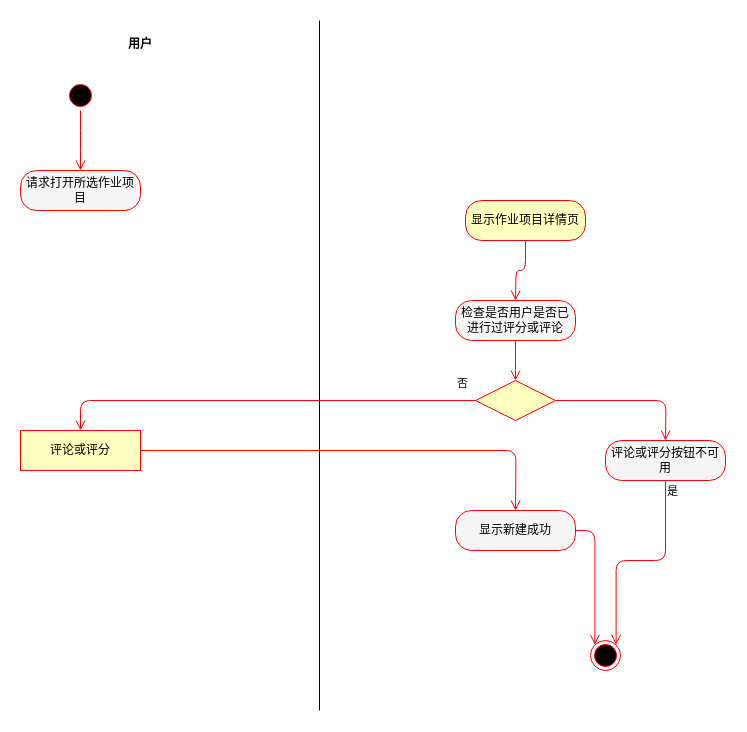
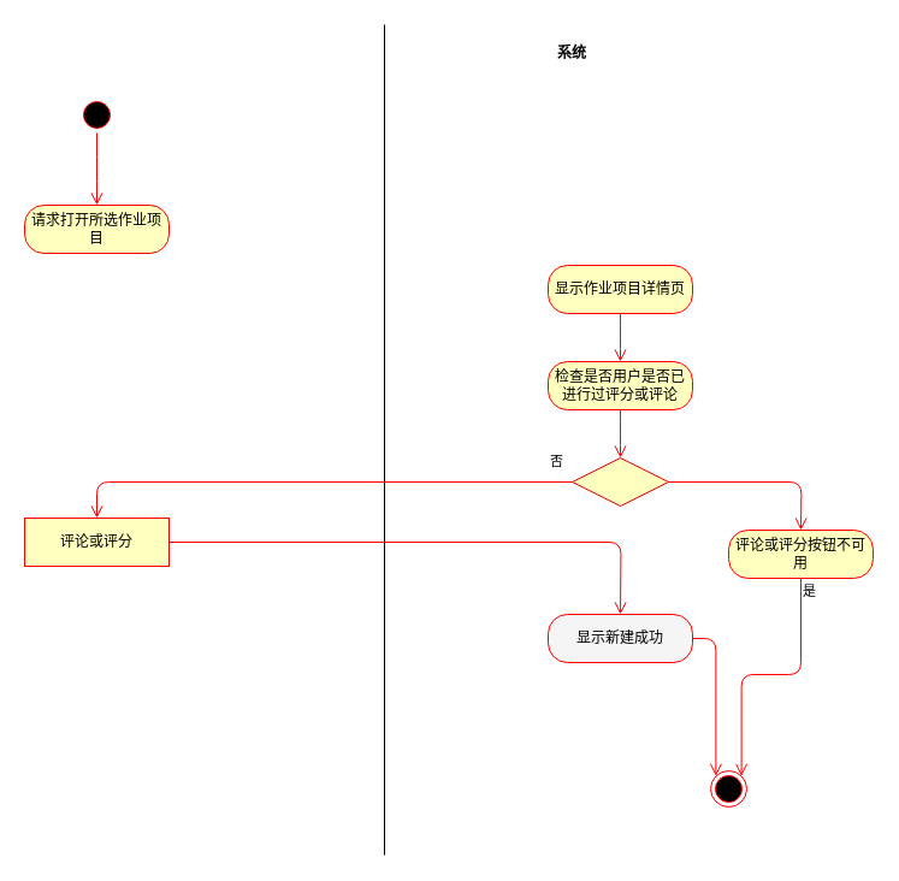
  <mxCell id="0" />
  <mxCell id="1" parent="0" />
  <mxCell id="2" value="" parent="1" style="ellipse;html=1;shape=startState;fillColor=#000000;strokeColor=#ff0000;" vertex="1"><mxGeometry as="geometry" x="65" width="30" height="30" y="80" /></mxCell>
  <mxCell id="3" value="" parent="1" style="edgeStyle=orthogonalEdgeStyle;html=1;verticalAlign=bottom;endArrow=open;endSize=8;strokeColor=#ff0000;" edge="1" source="2"><mxGeometry as="geometry" relative="1"><mxPoint as="targetPoint" x="80" y="170" /></mxGeometry></mxCell>
- <mxCell id="4" value="请求打开所选作业项目" parent="1" style="rounded=1;whiteSpace=wrap;html=1;arcSize=40;fontColor=#000000;fillColor=#f5f5f5;strokeColor=#ff0000;" vertex="1"><mxGeometry as="geometry" x="20" width="120" height="40" y="170" /></mxCell>
- <mxCell id="5" value="显示作业项目详情页" parent="1" style="rounded=1;whiteSpace=wrap;html=1;arcSize=40;fontColor=#000000;fillColor=#ffffc0;strokeColor=#ff0000;" vertex="1"><mxGeometry x="465" y="200" as="geometry" width="120" height="40" /></mxCell>
+ <mxCell id="4" value="请求打开所选作业项目" parent="1" style="rounded=1;whiteSpace=wrap;html=1;arcSize=40;fontColor=#000000;fillColor=#ffffc0;strokeColor=#ff0000;" vertex="1"><mxGeometry as="geometry" x="20" width="120" height="40" y="170" /></mxCell>
+ <mxCell id="5" value="显示作业项目详情页" parent="1" style="rounded=1;whiteSpace=wrap;html=1;arcSize=40;fontColor=#000000;fillColor=#ffffc0;strokeColor=#ff0000;" vertex="1"><mxGeometry as="geometry" x="455" width="120" height="40" y="220" /></mxCell>
  <mxCell id="6" value="" parent="1" style="edgeStyle=orthogonalEdgeStyle;html=1;verticalAlign=bottom;endArrow=open;endSize=8;strokeColor=#ff0000;" edge="1" source="5"><mxGeometry as="geometry" relative="1"><mxPoint as="targetPoint" x="515" y="300" /></mxGeometry></mxCell>
  <mxCell id="7" value="" parent="1" style="edgeStyle=orthogonalEdgeStyle;html=1;verticalAlign=bottom;endArrow=open;endSize=8;strokeColor=#ff0000;" edge="1" source="12"><mxGeometry as="geometry" relative="1"><mxPoint as="targetPoint" x="515" y="510" /></mxGeometry></mxCell>
- <mxCell id="8" value="检查是否用户是否已进行过评分或评论" parent="1" style="rounded=1;whiteSpace=wrap;html=1;arcSize=40;fontColor=#000000;fillColor=#f5f5f5;strokeColor=#ff0000;" vertex="1"><mxGeometry as="geometry" x="455" width="120" height="40" y="300" /></mxCell>
+ <mxCell id="8" value="检查是否用户是否已进行过评分或评论" parent="1" style="rounded=1;whiteSpace=wrap;html=1;arcSize=40;fontColor=#000000;fillColor=#ffffc0;strokeColor=#ff0000;" vertex="1"><mxGeometry as="geometry" x="455" width="120" height="40" y="300" /></mxCell>
  <mxCell id="9" value="" parent="1" style="edgeStyle=orthogonalEdgeStyle;html=1;verticalAlign=bottom;endArrow=open;endSize=8;strokeColor=#ff0000;" edge="1" source="8"><mxGeometry as="geometry" relative="1"><mxPoint as="targetPoint" x="515" y="380" /></mxGeometry></mxCell>
  <mxCell id="10" value="" parent="1" style="rhombus;whiteSpace=wrap;html=1;fillColor=#ffffc0;strokeColor=#ff0000;" vertex="1"><mxGeometry as="geometry" x="475" width="80" height="40" y="380" /></mxCell>
  <mxCell id="11" value="是" parent="1" style="edgeStyle=orthogonalEdgeStyle;html=1;align=left;verticalAlign=bottom;endArrow=open;endSize=8;strokeColor=#ff0000;" edge="1" source="10"><mxGeometry as="geometry" x="0.467" y="-110" relative="1"><mxPoint as="targetPoint" x="665" y="440" /><mxPoint as="offset" y="-10" /></mxGeometry></mxCell>
  <mxCell id="12" value="评论或评分" parent="1" style="whiteSpace=wrap;html=1;arcSize=40;fontColor=#000000;fillColor=#ffffc0;strokeColor=#ff0000;rounded=0;" vertex="1"><mxGeometry as="geometry" x="20" width="120" height="40" y="430" /></mxCell>
  <mxCell id="13" value="否" parent="1" style="edgeStyle=orthogonalEdgeStyle;html=1;align=left;verticalAlign=top;endArrow=open;endSize=8;strokeColor=#ff0000;" edge="1" source="10" target="12"><mxGeometry as="geometry" x="-0.906" y="-30" relative="1"><mxPoint as="targetPoint" x="115" y="430" /><mxPoint as="sourcePoint" x="475" y="400" /><mxPoint as="offset" /></mxGeometry></mxCell>
  <mxCell id="14" value="显示新建成功" parent="1" style="rounded=1;whiteSpace=wrap;html=1;arcSize=40;fontColor=#000000;fillColor=#f5f5f5;strokeColor=#ff0000;" vertex="1"><mxGeometry as="geometry" x="455" width="120" height="40" y="510" /></mxCell>
  <mxCell id="15" value="" parent="1" style="edgeStyle=orthogonalEdgeStyle;html=1;verticalAlign=bottom;endArrow=open;endSize=8;strokeColor=#ff0000;entryX=0;entryY=0;entryDx=0;entryDy=0;" edge="1" source="14" target="18"><mxGeometry as="geometry" relative="1"><mxPoint as="targetPoint" x="515" y="610" /></mxGeometry></mxCell>
- <mxCell id="16" value="评论或评分按钮不可用" parent="1" style="rounded=1;whiteSpace=wrap;html=1;arcSize=40;fontColor=#000000;fillColor=#f5f5f5;strokeColor=#ff0000;" vertex="1"><mxGeometry as="geometry" x="605" width="120" height="40" y="440" /></mxCell>
+ <mxCell id="16" value="评论或评分按钮不可用" parent="1" style="rounded=1;whiteSpace=wrap;html=1;arcSize=40;fontColor=#000000;fillColor=#ffffc0;strokeColor=#ff0000;" vertex="1"><mxGeometry as="geometry" x="605" width="120" height="40" y="440" /></mxCell>
  <mxCell id="17" value="" parent="1" style="edgeStyle=orthogonalEdgeStyle;html=1;verticalAlign=bottom;endArrow=open;endSize=8;strokeColor=#ff0000;entryX=1;entryY=0;entryDx=0;entryDy=0;" edge="1" source="16" target="18"><mxGeometry as="geometry" relative="1"><mxPoint as="targetPoint" x="665" y="540" /></mxGeometry></mxCell>
  <mxCell id="18" value="" parent="1" style="ellipse;html=1;shape=endState;fillColor=#000000;strokeColor=#ff0000;" vertex="1"><mxGeometry as="geometry" x="590" width="30" height="30" y="640" /></mxCell>
  <mxCell id="19" value="" parent="1" style="line;strokeWidth=1;fillColor=none;align=left;verticalAlign=middle;spacingTop=-1;spacingLeft=3;spacingRight=3;rotatable=0;labelPosition=right;points=[];portConstraint=eastwest;direction=south;" vertex="1"><mxGeometry as="geometry" x="315" width="8" height="690" y="20" /></mxCell>
- <mxCell id="20" value="用户" parent="1" style="text;align=center;fontStyle=1;verticalAlign=middle;spacingLeft=3;spacingRight=3;strokeColor=none;rotatable=0;points=[[0,0.5],[1,0.5]];portConstraint=eastwest;" vertex="1"><mxGeometry as="geometry" x="100" width="80" height="26" y="30" /></mxCell>
+ <mxCell id="21" value="系统" parent="1" style="text;align=center;fontStyle=1;verticalAlign=middle;spacingLeft=3;spacingRight=3;strokeColor=none;rotatable=0;points=[[0,0.5],[1,0.5]];portConstraint=eastwest;" vertex="1"><mxGeometry as="geometry" x="435" width="80" height="26" y="30" /></mxCell>
